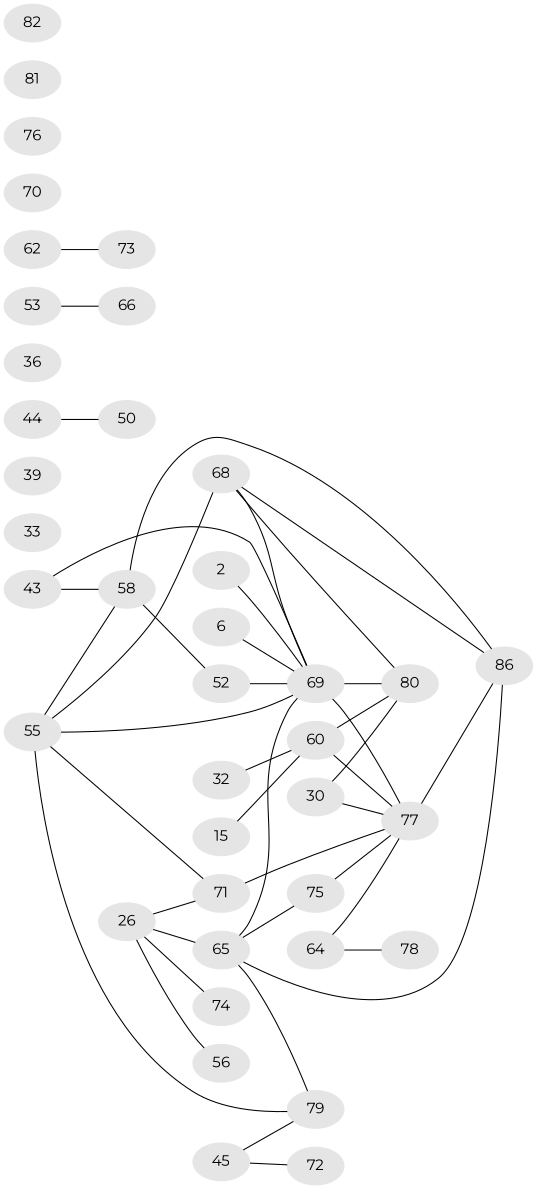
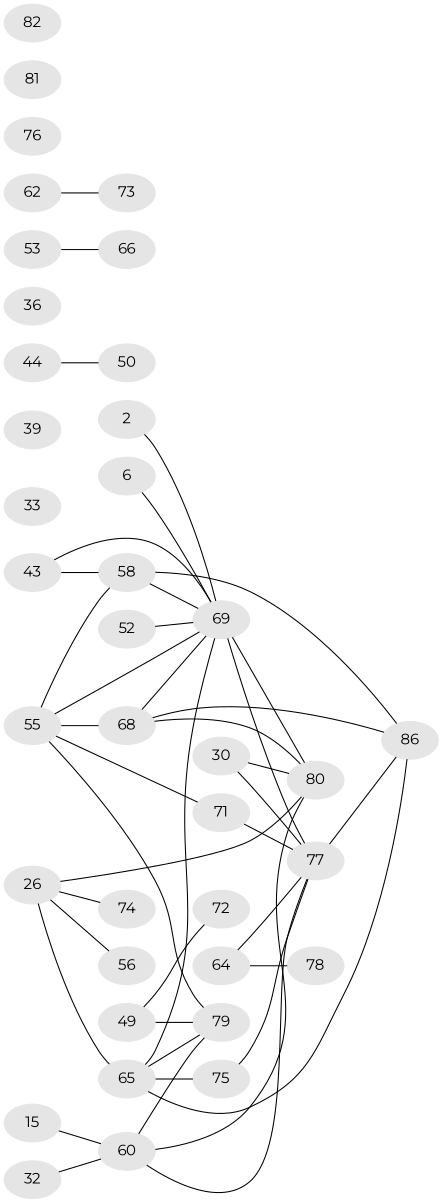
  graph {
    fontname=Montserrat
    rankdir=LR
    node [color=gray90 fontname=Montserrat style=filled]
    edge [fontname=Montserrat]
    69 [super="+19+37"]
    80 [super="+59"]
    77 [super="+23+41+67"]
    2
    6
    60 [super="+11"]
    79 [super="+57"]
    n8 [label=15]
    26 [super="+14+25"]
    56
    65 [super="+48+49"]
    74 [super="+34"]
    n13 [label=86 super="+1+5"]
    75
    30
    33
    n17 [label=32]
    39
    43 [super="+42"]
    58 [super="+4"]
    44
    50
-   45
+   45 [label=49]
    72
    n25 [label=36]
    52
    53
    66
    55
    68 [super="+51+61"]
    71 [super="+13"]
    62 [super="+10"]
    73
    64 [super="+54"]
    78
-   70 [super="+8"]
    76
    81
    82
    69 -- 80 [weight=2]
    69 -- 77 [weight=2]
    77 -- n13
    2 -- 69
    6 -- 69
    60 -- 80
    60 -- 77
+   60 -- 79 [weight=2]
    n8 -- 60
-   26 -- 71 [weight=3]
+   26 -- 80 [weight=3]
    26 -- 56
    26 -- 65
    26 -- 74
    65 -- 69 [weight=3]
    65 -- 79
    65 -- n13
    65 -- 75
    75 -- 77
    30 -- 80
    30 -- 77
    n17 -- 60
    43 -- 69
    43 -- 58 [weight=2]
-   58 -- 52
+   58 -- 69
    58 -- n13
    44 -- 50
    45 -- 79
    45 -- 72
    52 -- 69
    53 -- 66
    55 -- 69
    55 -- 79
    55 -- 58
    55 -- 68
    55 -- 71
    68 -- 69
    68 -- 80
    68 -- n13
    71 -- 77
    62 -- 73
    64 -- 77 [weight=3]
    64 -- 78
  }
